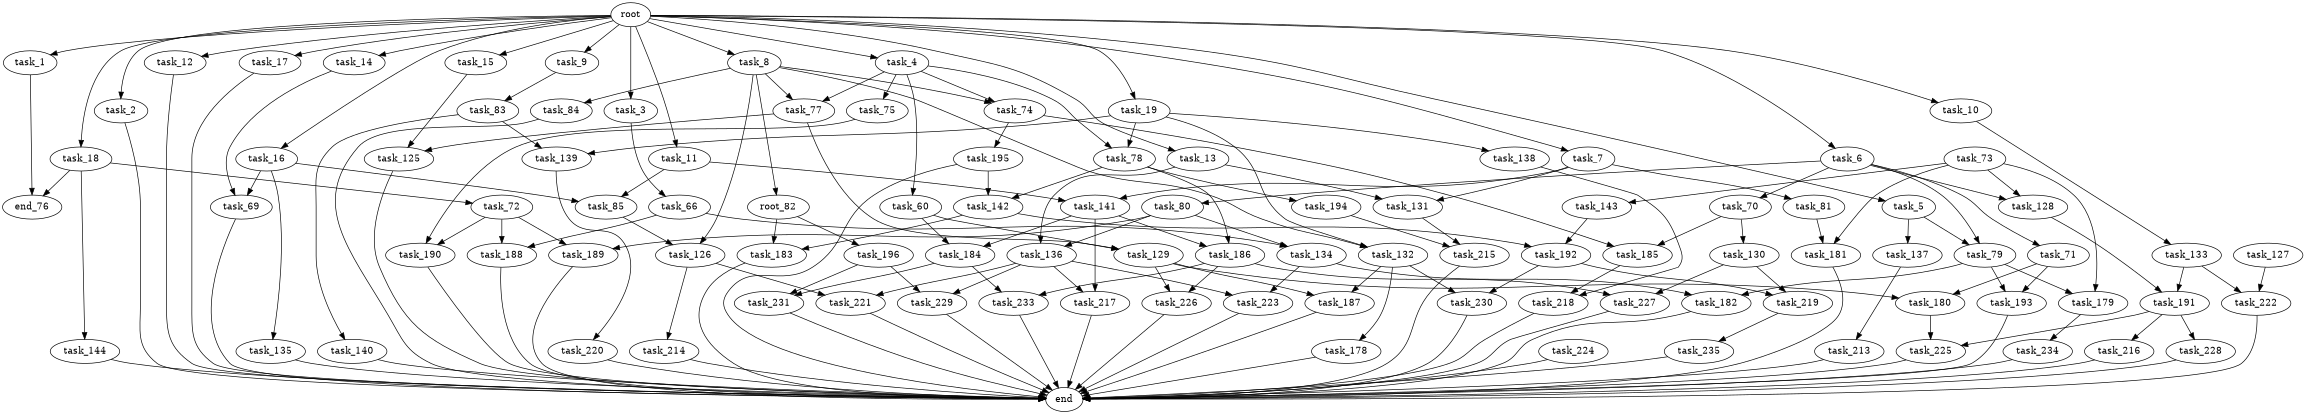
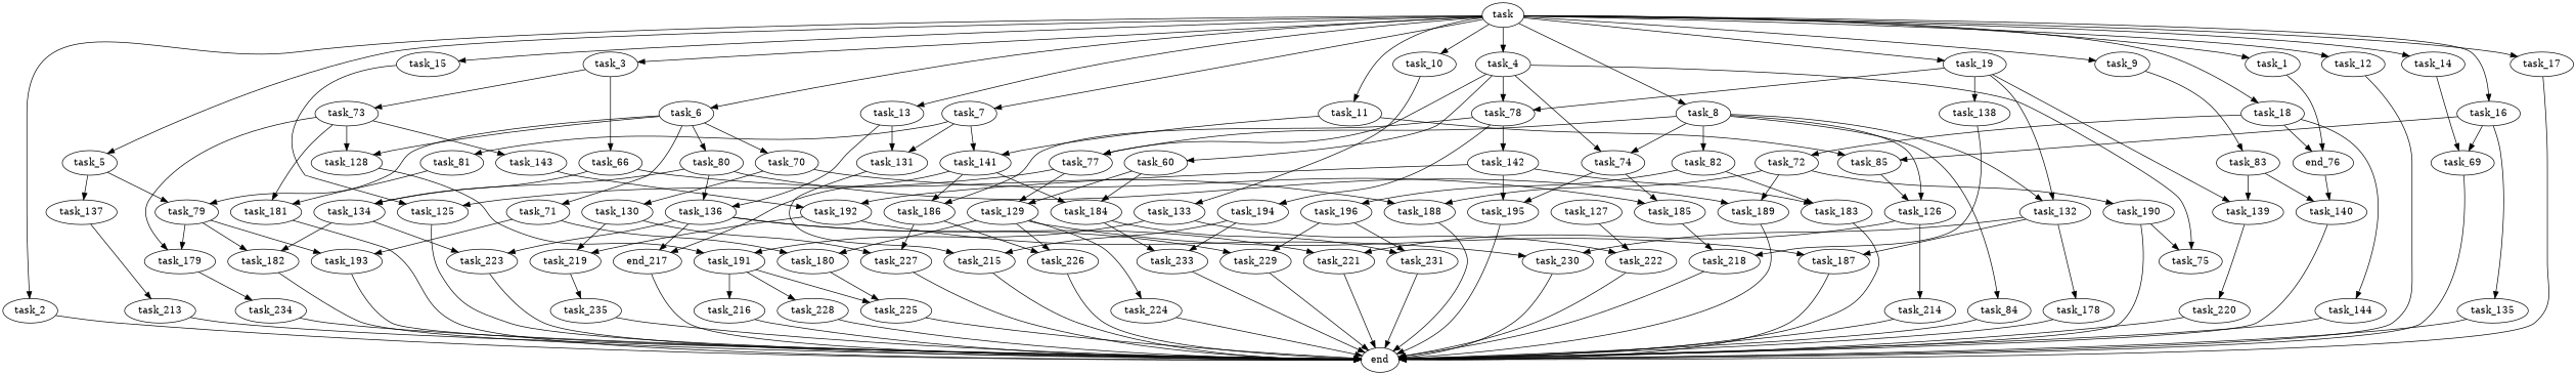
  digraph {
-   root
+   root [label=task]
    task_1
    task_2
    task_3
    task_4
    task_5
    task_6
    task_7
    task_8
    task_9
    task_10
    task_11
    task_12
    task_13
    task_14
    task_15
    task_16
    task_17
    task_18
    task_19
    n21 [label=end_76]
    end
    task_66
    task_73
    n25 [label=task_60]
    task_74
    task_75
    task_77
    task_78
    task_79
    task_137
    task_70
    task_71
    task_80
    task_128
    task_81
    task_131
    task_141
-   task_82 [label=root_82]
+   task_82
    task_84
    task_126
    task_132
    task_83
    task_133
    task_85
    task_136
    task_69
    task_125
    task_135
    task_72
    task_144
    task_138
    task_139
    task_140
    task_134
    task_188
    task_143
    task_179
    task_181
    task_129
    task_184
    task_185
    task_195
    task_190
    task_142
    task_186
    task_194
    task_193
    task_182
    task_213
    task_130
    task_180
    task_189
    task_191
    task_215
-   task_217
+   task_217 [label=end_217]
    task_183
    task_196
    task_214
    task_221
    task_178
    task_187
    task_230
    task_222
    task_223
    task_229
    task_218
    task_220
    task_127
    task_224
    task_226
    task_231
    task_233
    task_219
    task_227
    task_225
    task_192
    task_234
    task_216
    task_228
    task_235
    root -> task_1
    root -> task_2
    root -> task_3
    root -> task_4
    root -> task_5
    root -> task_6
    root -> task_7
    root -> task_8
    root -> task_9
    root -> task_10
    root -> task_11
    root -> task_12
    root -> task_13
    root -> task_14
    root -> task_15
    root -> task_16
    root -> task_17
    root -> task_18
    root -> task_19
    task_1 -> n21
    task_2 -> end
    task_3 -> task_66
+   task_3 -> task_73
    task_4 -> n25
    task_4 -> task_74
    task_4 -> task_75
    task_4 -> task_77
    task_4 -> task_78
    task_5 -> task_79
    task_5 -> task_137
    task_6 -> task_79
    task_6 -> task_70
    task_6 -> task_71
    task_6 -> task_80
    task_6 -> task_128
    task_7 -> task_81
    task_7 -> task_131
    task_7 -> task_141
    task_8 -> task_74
    task_8 -> task_77
    task_8 -> task_82
    task_8 -> task_84
    task_8 -> task_126
    task_8 -> task_132
    task_9 -> task_83
    task_10 -> task_133
    task_11 -> task_141
    task_11 -> task_85
    task_12 -> end
    task_13 -> task_131
    task_13 -> task_136
    task_14 -> task_69
    task_15 -> task_125
    task_16 -> task_85
    task_16 -> task_69
    task_16 -> task_135
    task_17 -> end
    task_18 -> n21
    task_18 -> task_72
    task_18 -> task_144
    task_19 -> task_78
    task_19 -> task_132
    task_19 -> task_138
    task_19 -> task_139
+   n21 -> task_140
    task_66 -> task_134
    task_66 -> task_188
    task_73 -> task_128
    task_73 -> task_143
    task_73 -> task_179
    task_73 -> task_181
    n25 -> task_129
    n25 -> task_184
    task_74 -> task_185
    task_74 -> task_195
-   task_75 -> task_190
+   task_190 -> task_75
    task_77 -> task_125
    task_77 -> task_129
    task_78 -> task_142
    task_78 -> task_186
    task_78 -> task_194
    task_79 -> task_179
    task_79 -> task_193
    task_79 -> task_182
    task_137 -> task_213
    task_70 -> task_185
    task_70 -> task_130
    task_71 -> task_193
    task_71 -> task_180
    task_80 -> task_136
    task_80 -> task_134
    task_80 -> task_189
    task_128 -> task_191
    task_81 -> task_181
    task_131 -> task_215
    task_141 -> task_184
    task_141 -> task_186
    task_141 -> task_217
    task_82 -> task_183
    task_82 -> task_196
    task_84 -> end
    task_126 -> task_214
    task_126 -> task_221
    task_132 -> task_178
    task_132 -> task_187
    task_132 -> task_230
    task_83 -> task_139
    task_83 -> task_140
    task_133 -> task_191
    task_133 -> task_222
    task_85 -> task_126
    task_136 -> task_217
    task_136 -> task_221
    task_136 -> task_223
    task_136 -> task_229
    task_69 -> end
    task_125 -> end
    task_135 -> end
    task_72 -> task_188
    task_72 -> task_190
    task_72 -> task_189
    task_144 -> end
    task_138 -> task_218
    task_139 -> task_220
    task_140 -> end
    task_134 -> task_182
    task_134 -> task_223
    task_188 -> end
    task_143 -> task_192
    task_179 -> task_234
    task_181 -> end
    task_129 -> task_180
    task_129 -> task_187
+   task_129 -> task_224
    task_129 -> task_226
    task_184 -> task_231
    task_184 -> task_233
    task_185 -> task_218
    task_195 -> end
    task_190 -> end
-   task_195 -> task_142
+   task_142 -> task_195
    task_142 -> task_183
    task_142 -> task_192
    task_186 -> task_226
-   task_186 -> task_233
+   task_194 -> task_233
    task_186 -> task_227
    task_194 -> task_215
    task_193 -> end
    task_182 -> end
    task_213 -> end
    task_130 -> task_219
    task_130 -> task_227
    task_180 -> task_225
    task_189 -> end
    task_191 -> task_225
    task_191 -> task_216
    task_191 -> task_228
    task_215 -> end
    task_217 -> end
    task_183 -> end
    task_196 -> task_229
    task_196 -> task_231
    task_214 -> end
    task_221 -> end
    task_178 -> end
    task_187 -> end
    task_230 -> end
    task_222 -> end
    task_223 -> end
    task_229 -> end
    task_218 -> end
    task_220 -> end
    task_127 -> task_222
    task_224 -> end
    task_226 -> end
    task_231 -> end
    task_233 -> end
    task_219 -> task_235
    task_227 -> end
    task_225 -> end
    task_192 -> task_230
    task_192 -> task_219
    task_234 -> end
    task_216 -> end
    task_228 -> end
    task_235 -> end
  }
